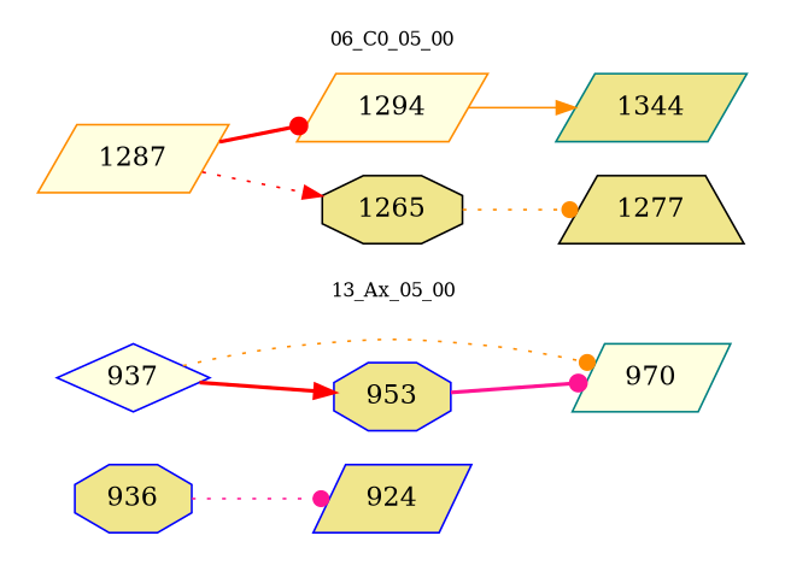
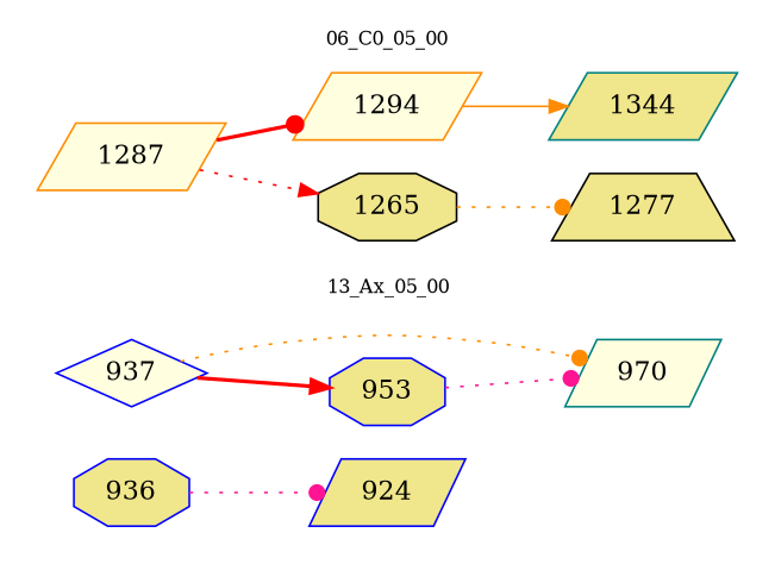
  digraph {
    rankdir=LR
    node [color=blue fillcolor=khaki shape=parallelogram style=filled]
    edge [arrowhead=dot color=red style=dotted]
    n1 [fillcolor=lightyellow label=937 shape=diamond]
    n2 [label=936 shape=octagon]
    n3 [label=953 shape=octagon]
    n4 [label=924]
    n5 [color=teal fillcolor=lightyellow label=970]
    n6 [color=darkorange fillcolor=lightyellow label=1287]
    n7 [color=black label=1265 shape=octagon]
    n8 [color=darkorange fillcolor=lightyellow label=1294]
    n9 [color=black label=1277 shape=trapezium]
    n10 [color=teal label=1344]
    subgraph cluster_1 {
      color=white
      fontsize=10
      label="13_Ax_05_00"
      n1
      n2
      n3
      n4
      n5
    }
    subgraph cluster_2 {
      color=white
      fontsize=10
      label="06_C0_05_00"
      n6
      n7
      n8
      n9
      n10
    }
    n1 -> n3 [arrowhead=normal style=bold]
    n1 -> n5 [color=darkorange]
    n2 -> n4 [color=deeppink]
-   n3 -> n5 [color=deeppink style=bold]
+   n3 -> n5 [color=deeppink]
    n6 -> n7 [arrowhead=normal]
    n6 -> n8 [style=bold]
    n7 -> n9 [color=darkorange]
    n8 -> n10 [arrowhead=normal color=darkorange style=solid]
  }
